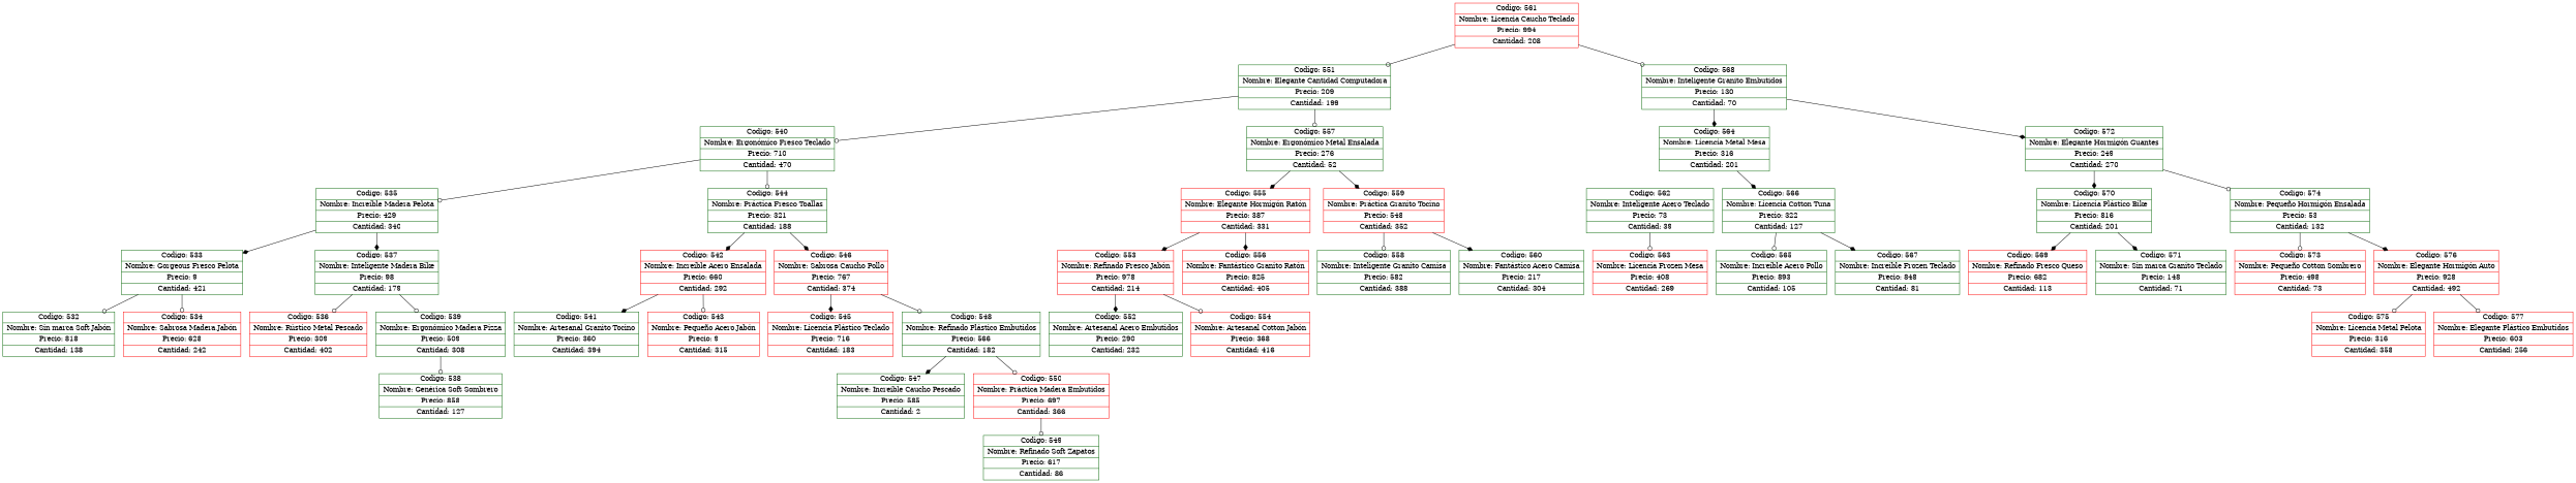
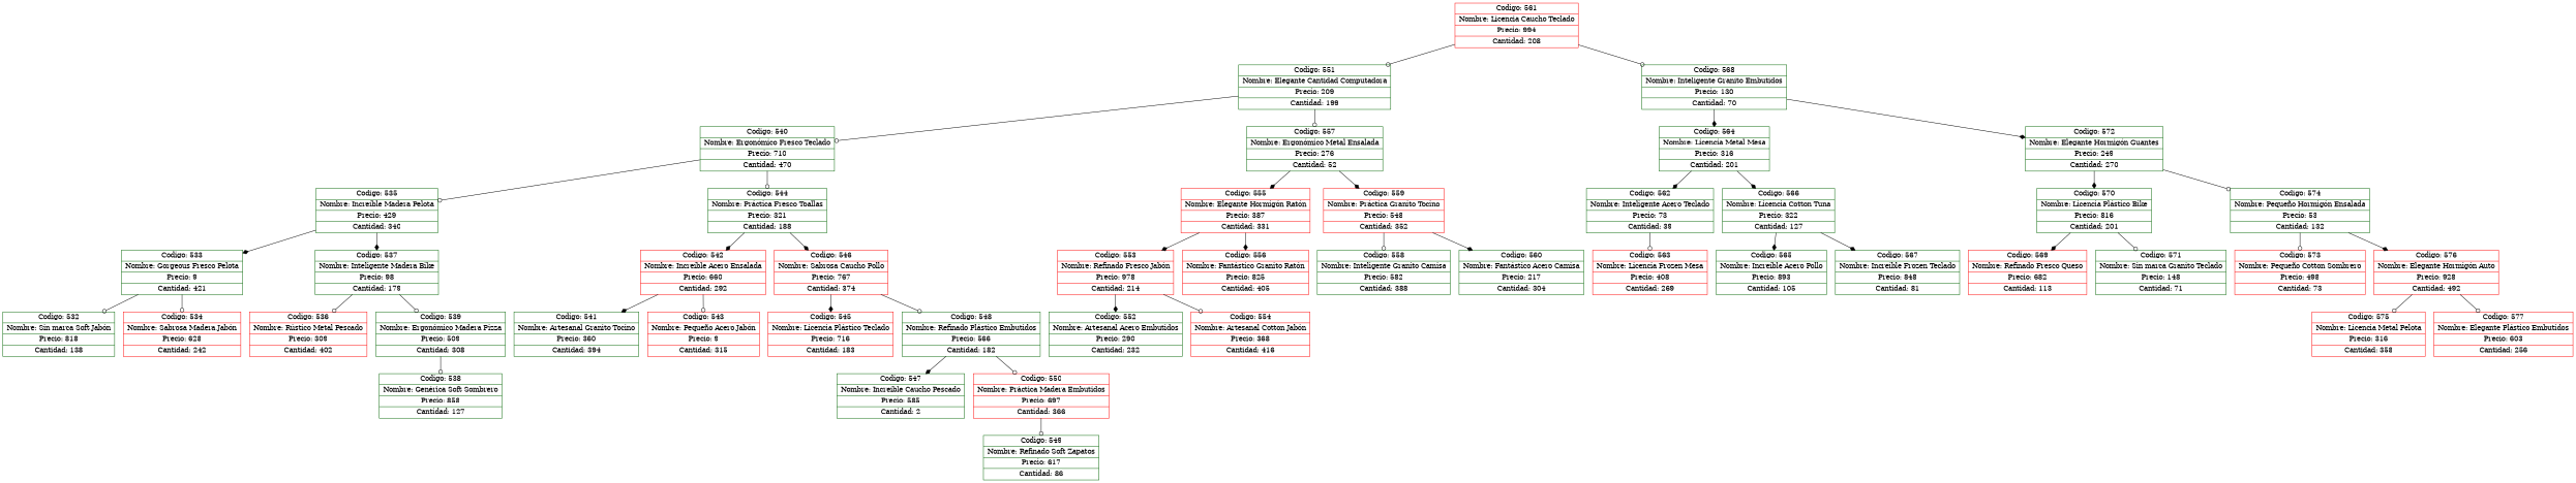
  digraph {
    node [color=darkgreen shape=record]
    edge [arrowhead=odot]
    n1 [color=red label="{ Codigo: 561 | Nombre: Licencia Caucho Teclado | Precio: 994 | Cantidad: 208}"]
    n2 [label="{ Codigo: 551 | Nombre: Elegante Cantidad Computadora | Precio: 209 | Cantidad: 199}"]
    n3 [label="{ Codigo: 568 | Nombre: Inteligente Granito Embutidos | Precio: 130 | Cantidad: 70}"]
    n4 [label="{ Codigo: 540 | Nombre: Ergonómico Fresco Teclado | Precio: 710 | Cantidad: 470}"]
    n5 [label="{ Codigo: 557 | Nombre: Ergonómico Metal Ensalada | Precio: 276 | Cantidad: 52}"]
    n6 [label="{ Codigo: 564 | Nombre: Licencia Metal Mesa | Precio: 316 | Cantidad: 201}"]
    n7 [label="{ Codigo: 572 | Nombre: Elegante Hormigón Guantes | Precio: 249 | Cantidad: 270}"]
    n8 [label="{ Codigo: 535 | Nombre: Increíble Madera Pelota | Precio: 429 | Cantidad: 340}"]
    n9 [label="{ Codigo: 544 | Nombre: Práctica Fresco Toallas | Precio: 321 | Cantidad: 188}"]
    n10 [color=red label="{ Codigo: 555 | Nombre: Elegante Hormigón Ratón | Precio: 387 | Cantidad: 331}"]
    n11 [color=red label="{ Codigo: 559 | Nombre: Práctica Granito Tocino | Precio: 548 | Cantidad: 352}"]
    n12 [label="{ Codigo: 533 | Nombre: Gorgeous Fresco Pelota | Precio: 9 | Cantidad: 421}"]
    n13 [label="{ Codigo: 537 | Nombre: Inteligente Madera Bike | Precio: 98 | Cantidad: 179}"]
    n14 [color=red label="{ Codigo: 542 | Nombre: Increíble Acero Ensalada | Precio: 660 | Cantidad: 292}"]
    n15 [color=red label="{ Codigo: 546 | Nombre: Sabrosa Caucho Pollo | Precio: 767 | Cantidad: 374}"]
    n16 [label="{ Codigo: 532 | Nombre: Sin marca Soft Jabón | Precio: 818 | Cantidad: 138}"]
    n17 [color=red label="{ Codigo: 534 | Nombre: Sabrosa Madera Jabón | Precio: 628 | Cantidad: 242}"]
    n18 [color=red label="{ Codigo: 536 | Nombre: Rústico Metal Pescado | Precio: 309 | Cantidad: 402}"]
    n19 [label="{ Codigo: 539 | Nombre: Ergonómico Madera Pizza | Precio: 509 | Cantidad: 308}"]
    n20 [label="{ Codigo: 538 | Nombre: Genérica Soft Sombrero | Precio: 858 | Cantidad: 127}"]
    n21 [label="{ Codigo: 541 | Nombre: Artesanal Granito Tocino | Precio: 360 | Cantidad: 394}"]
    n22 [color=red label="{ Codigo: 543 | Nombre: Pequeño Acero Jabón | Precio: 9 | Cantidad: 315}"]
    n23 [color=red label="{ Codigo: 545 | Nombre: Licencia Plástico Teclado | Precio: 716 | Cantidad: 183}"]
    n24 [label="{ Codigo: 548 | Nombre: Refinado Plástico Embutidos | Precio: 566 | Cantidad: 182}"]
    n25 [label="{ Codigo: 547 | Nombre: Increíble Caucho Pescado | Precio: 585 | Cantidad: 2}"]
    n26 [color=red label="{ Codigo: 550 | Nombre: Práctica Madera Embutidos | Precio: 697 | Cantidad: 366}"]
    n27 [label="{ Codigo: 549 | Nombre: Refinado Soft Zapatos | Precio: 617 | Cantidad: 86}"]
    n28 [color=red label="{ Codigo: 553 | Nombre: Refinado Fresco Jabón | Precio: 978 | Cantidad: 214}"]
    n29 [color=red label="{ Codigo: 556 | Nombre: Fantástico Granito Ratón | Precio: 825 | Cantidad: 405}"]
    n30 [label="{ Codigo: 558 | Nombre: Inteligente Granito Camisa | Precio: 582 | Cantidad: 388}"]
    n31 [label="{ Codigo: 560 | Nombre: Fantástico Acero Camisa | Precio: 217 | Cantidad: 304}"]
    n32 [label="{ Codigo: 552 | Nombre: Artesanal Acero Embutidos | Precio: 290 | Cantidad: 232}"]
    n33 [color=red label="{ Codigo: 554 | Nombre: Artesanal Cotton Jabón | Precio: 368 | Cantidad: 416}"]
    n34 [label="{ Codigo: 562 | Nombre: Inteligente Acero Teclado | Precio: 73 | Cantidad: 39}"]
    n35 [label="{ Codigo: 566 | Nombre: Licencia Cotton Tuna | Precio: 322 | Cantidad: 127}"]
    n36 [label="{ Codigo: 570 | Nombre: Licencia Plástico Bike | Precio: 816 | Cantidad: 201}"]
    n37 [label="{ Codigo: 574 | Nombre: Pequeño Hormigón Ensalada | Precio: 53 | Cantidad: 132}"]
    n38 [color=red label="{ Codigo: 563 | Nombre: Licencia Frozen Mesa | Precio: 408 | Cantidad: 269}"]
    n39 [label="{ Codigo: 565 | Nombre: Increíble Acero Pollo | Precio: 893 | Cantidad: 105}"]
    n40 [label="{ Codigo: 567 | Nombre: Increíble Frozen Teclado | Precio: 848 | Cantidad: 81}"]
    n41 [color=red label="{ Codigo: 569 | Nombre: Refinado Fresco Queso | Precio: 682 | Cantidad: 113}"]
    n42 [label="{ Codigo: 571 | Nombre: Sin marca Granito Teclado | Precio: 148 | Cantidad: 71}"]
    n43 [color=red label="{ Codigo: 573 | Nombre: Pequeño Cotton Sombrero | Precio: 498 | Cantidad: 73}"]
    n44 [color=red label="{ Codigo: 576 | Nombre: Elegante Hormigón Auto | Precio: 928 | Cantidad: 492}"]
    n45 [color=red label="{ Codigo: 575 | Nombre: Licencia Metal Pelota | Precio: 316 | Cantidad: 358}"]
    n46 [color=red label="{ Codigo: 577 | Nombre: Elegante Plástico Embutidos | Precio: 603 | Cantidad: 256}"]
    n1 -> n2
    n1 -> n3
    n2 -> n4
    n2 -> n5
    n3 -> n6 [arrowhead=diamond]
    n3 -> n7 [arrowhead=diamond]
    n4 -> n8
    n4 -> n9
    n5 -> n10 [arrowhead=diamond]
    n5 -> n11 [arrowhead=diamond]
+   n6 -> n34 [arrowhead=diamond]
    n6 -> n35 [arrowhead=diamond]
    n7 -> n36 [arrowhead=diamond]
    n7 -> n37
    n8 -> n12 [arrowhead=diamond]
    n8 -> n13 [arrowhead=diamond]
    n9 -> n14 [arrowhead=diamond]
    n9 -> n15 [arrowhead=diamond]
    n10 -> n28 [arrowhead=diamond]
    n10 -> n29 [arrowhead=diamond]
    n11 -> n30
    n11 -> n31 [arrowhead=diamond]
    n12 -> n16
    n12 -> n17
    n13 -> n18
    n13 -> n19
    n14 -> n21 [arrowhead=diamond]
    n14 -> n22
    n15 -> n23 [arrowhead=diamond]
    n15 -> n24
    n19 -> n20
    n24 -> n25 [arrowhead=diamond]
    n24 -> n26
    n26 -> n27
    n28 -> n32 [arrowhead=diamond]
    n28 -> n33
    n34 -> n38
-   n35 -> n39
+   n35 -> n39 [arrowhead=diamond]
    n35 -> n40 [arrowhead=diamond]
    n36 -> n41 [arrowhead=diamond]
-   n36 -> n42 [arrowhead=diamond]
+   n36 -> n42
    n37 -> n43
    n37 -> n44 [arrowhead=diamond]
    n44 -> n45
    n44 -> n46
  }
